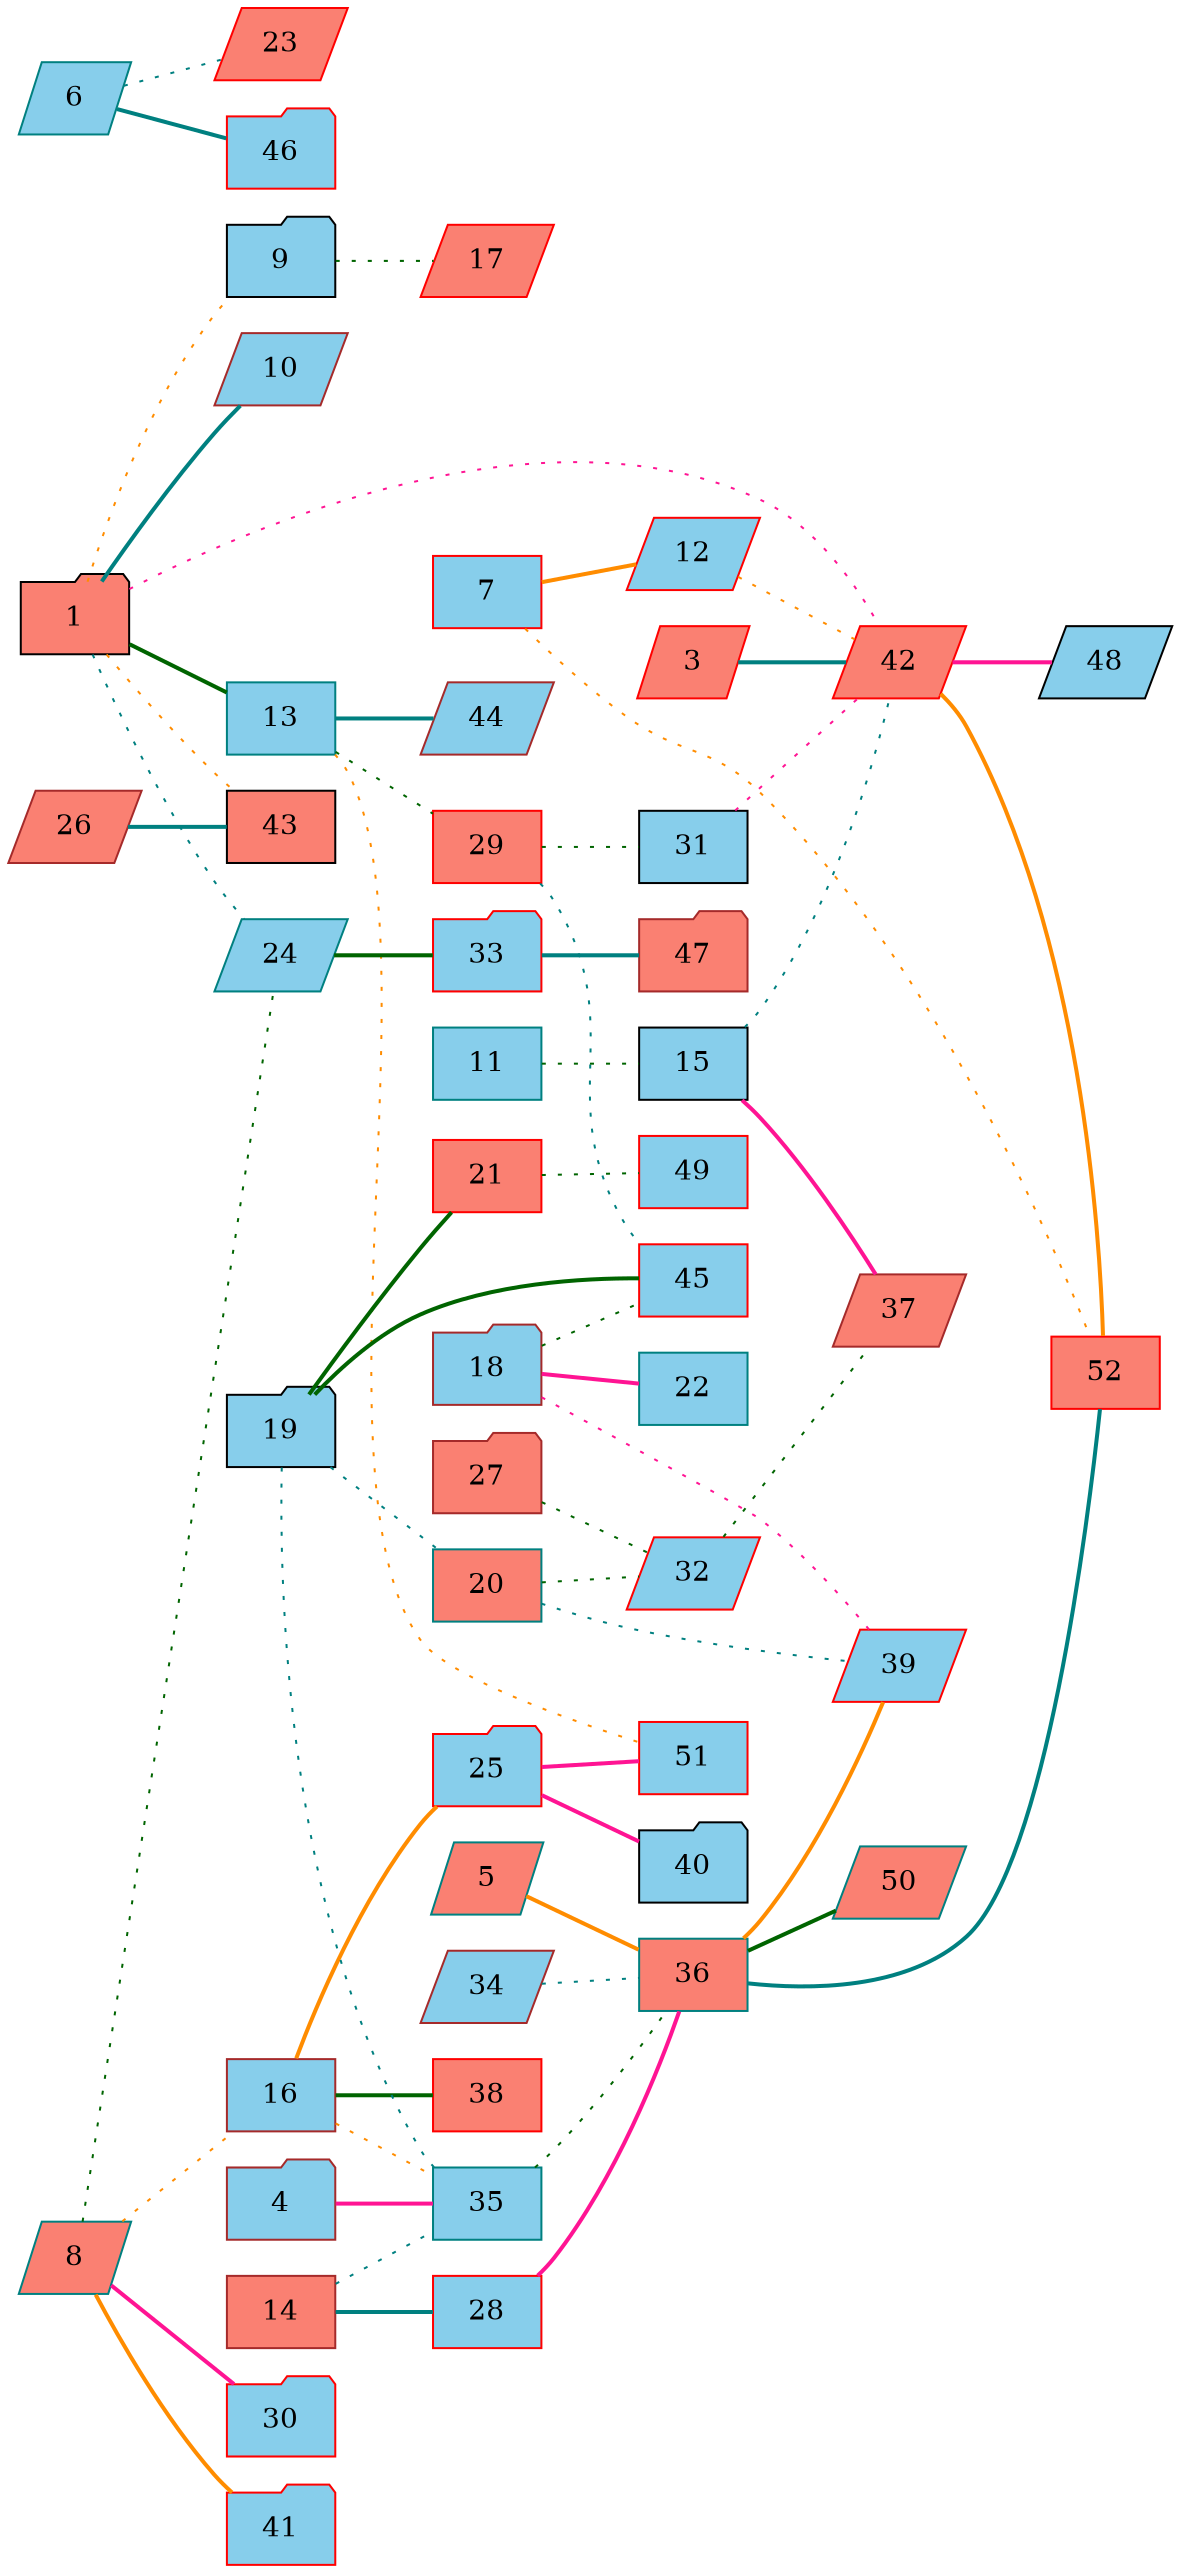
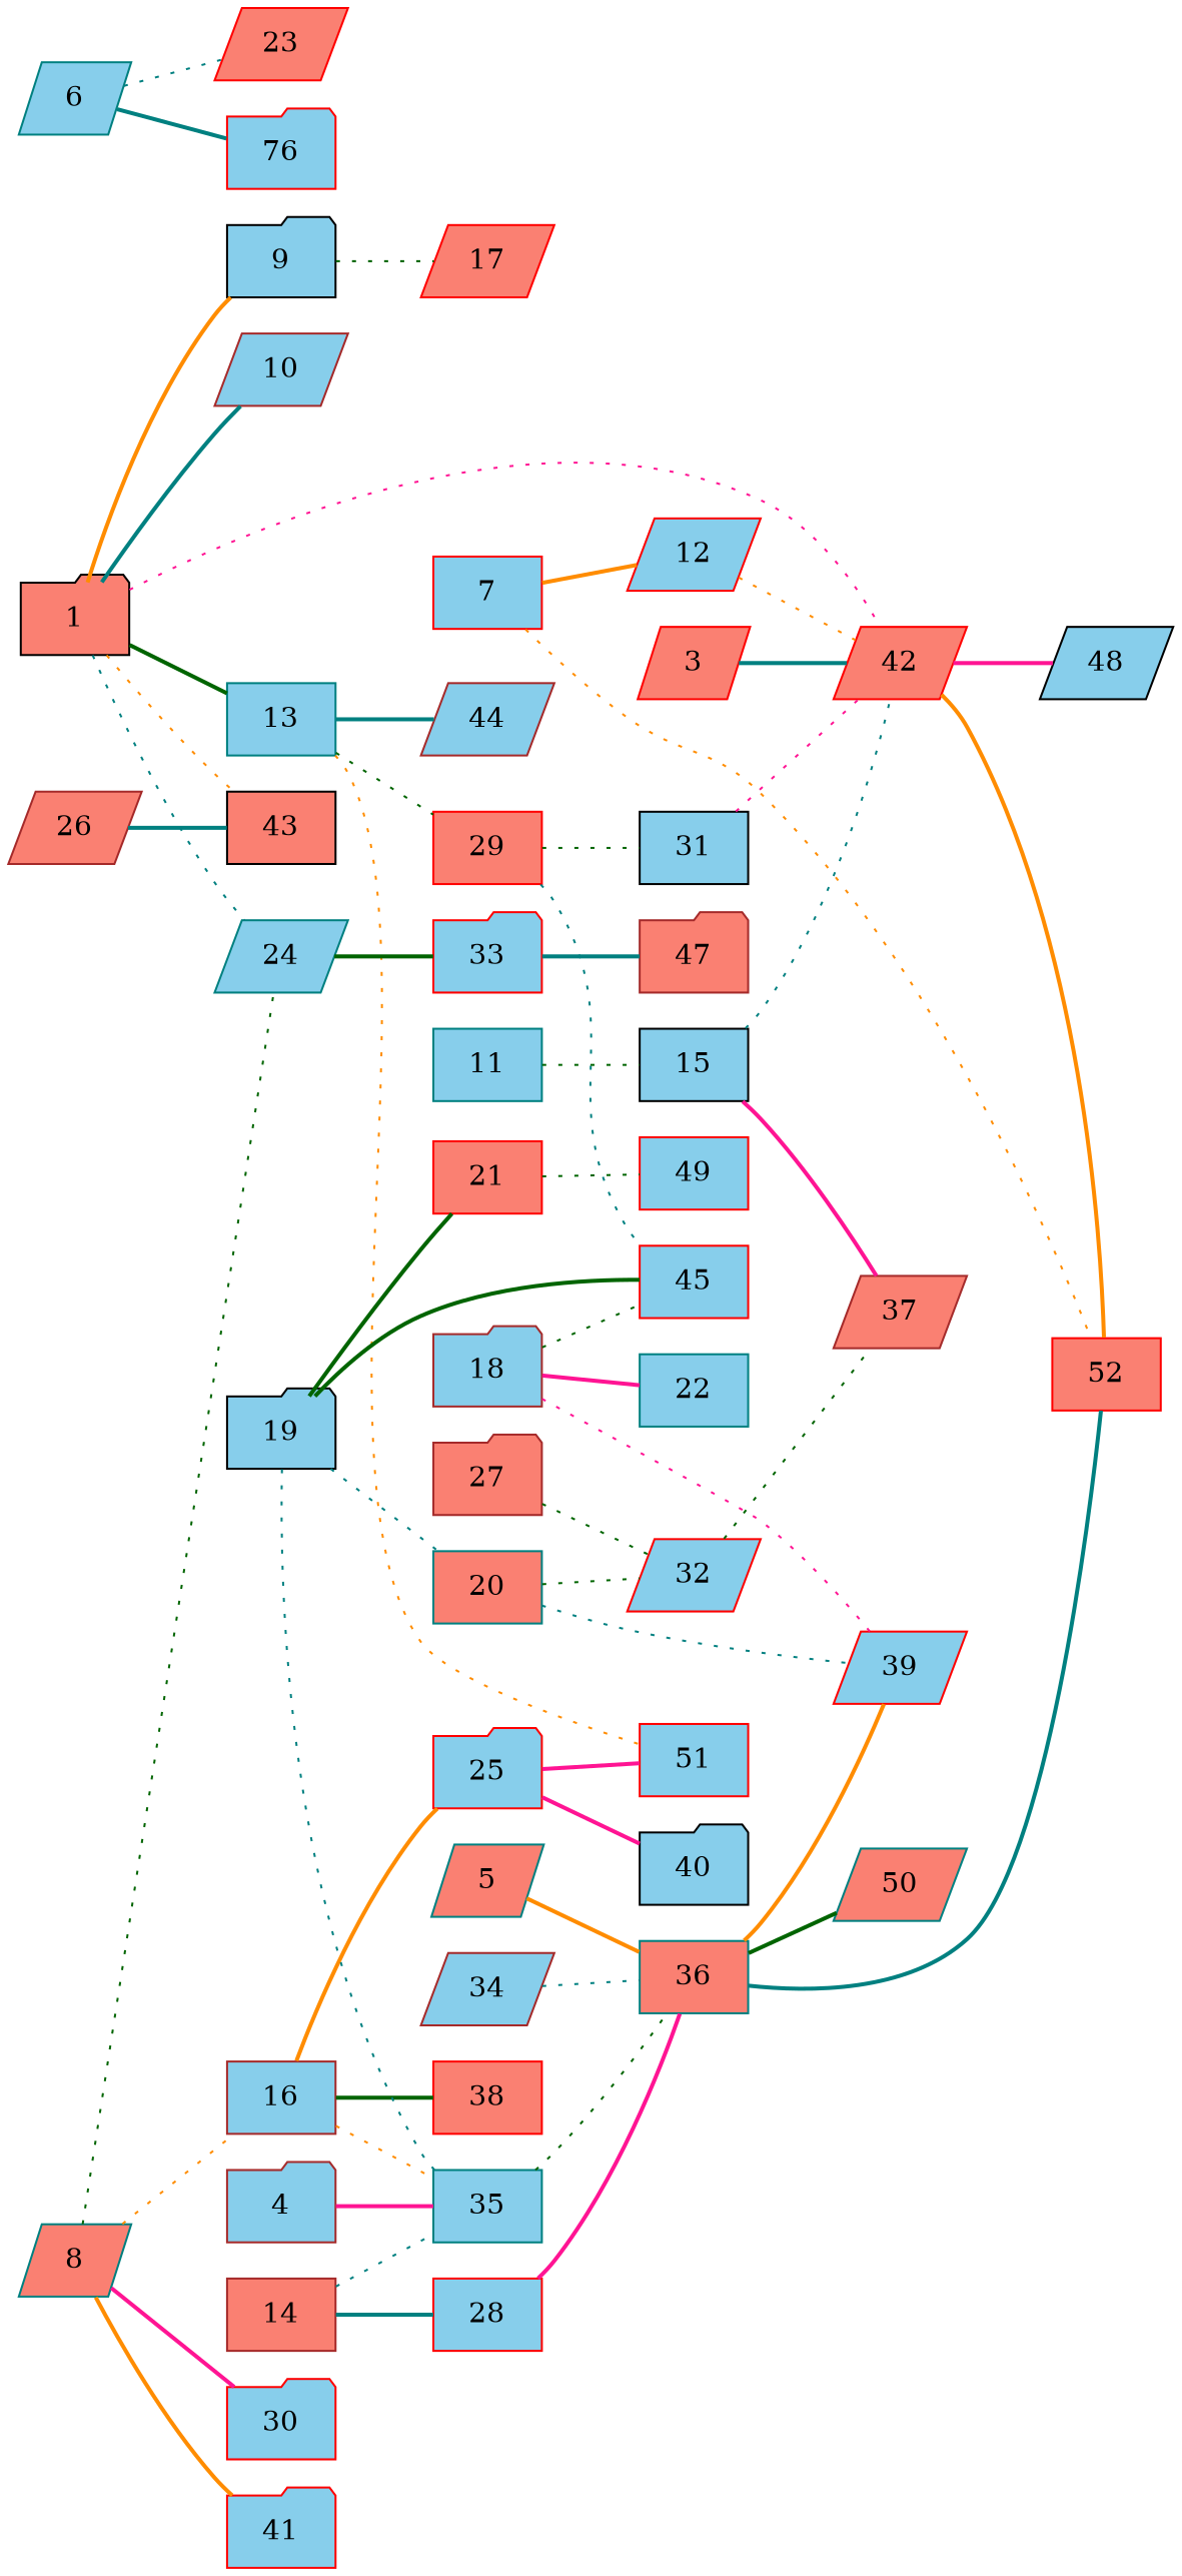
  graph {
    rankdir=LR
    node [color=red fillcolor=skyblue shape=box style=filled]
    edge [color=teal style=bold weight=1.0]
    1 [color=black fillcolor=salmon shape=folder]
    9 [color=black shape=folder]
    10 [color=brown shape=parallelogram]
    13 [color=teal]
    24 [color=teal shape=parallelogram]
    42 [fillcolor=salmon shape=parallelogram]
    43 [color=black fillcolor=salmon]
    17 [fillcolor=salmon shape=parallelogram]
    51
    29 [fillcolor=salmon]
    44 [color=brown shape=parallelogram]
    33 [shape=folder]
    52 [fillcolor=salmon]
    48 [color=black shape=parallelogram]
    6 [color=teal shape=parallelogram]
    23 [fillcolor=salmon shape=parallelogram]
-   46 [shape=folder]
+   46 [shape=folder label=76]
    3 [fillcolor=salmon shape=parallelogram]
    4 [color=brown shape=folder]
    35 [color=teal]
    36 [color=teal fillcolor=salmon]
    5 [color=teal fillcolor=salmon shape=parallelogram]
    39 [shape=parallelogram]
    50 [color=teal fillcolor=salmon shape=parallelogram]
    12 [shape=parallelogram]
    7
    8 [color=teal fillcolor=salmon shape=parallelogram]
    16 [color=brown]
    30 [shape=folder]
    41 [shape=folder]
    25 [shape=folder]
    38 [fillcolor=salmon]
    11 [color=teal]
    15 [color=black]
    37 [color=brown fillcolor=salmon shape=parallelogram]
    45
    31 [color=black]
    14 [color=brown fillcolor=salmon]
    28
    40 [color=black shape=folder]
    18 [color=brown shape=folder]
    22 [color=teal]
    19 [color=black shape=folder]
    20 [color=teal fillcolor=salmon]
    21 [fillcolor=salmon]
    32 [shape=parallelogram]
    49
    47 [color=brown fillcolor=salmon shape=folder]
    26 [color=brown fillcolor=salmon shape=parallelogram]
    27 [color=brown fillcolor=salmon shape=folder]
    34 [color=brown shape=parallelogram]
-   1 -- 9 [color=darkorange style=dotted]
+   1 -- 9 [color=darkorange]
    1 -- 10
    1 -- 13 [color=darkgreen]
    1 -- 24 [style=dotted]
    1 -- 42 [color=deeppink style=dotted]
    1 -- 43 [color=darkorange style=dotted]
    9 -- 17 [color=darkgreen style=dotted]
    13 -- 51 [color=darkorange style=dotted]
    13 -- 29 [color=darkgreen style=dotted]
    13 -- 44
    24 -- 33 [color=darkgreen]
    42 -- 52 [color=darkorange]
    42 -- 48 [color=deeppink]
    29 -- 45 [style=dotted]
    29 -- 31 [color=darkgreen style=dotted]
    33 -- 47
    6 -- 23 [style=dotted]
    6 -- 46
    3 -- 42
    4 -- 35 [color=deeppink]
    35 -- 36 [color=darkgreen style=dotted]
    36 -- 52 [weight=2.0]
    36 -- 39 [color=darkorange]
    36 -- 50 [color=darkgreen]
    5 -- 36 [color=darkorange weight=2.0]
    12 -- 42 [color=darkorange style=dotted]
    7 -- 52 [color=darkorange style=dotted]
    7 -- 12 [color=darkorange]
    8 -- 24 [color=darkgreen style=dotted]
    8 -- 16 [color=darkorange style=dotted]
    8 -- 30 [color=deeppink]
    8 -- 41 [color=darkorange]
    16 -- 35 [color=darkorange style=dotted]
    16 -- 25 [color=darkorange]
    16 -- 38 [color=darkgreen]
    25 -- 51 [color=deeppink]
    25 -- 40 [color=deeppink]
    11 -- 15 [color=darkgreen style=dotted]
    15 -- 42 [style=dotted]
    15 -- 37 [color=deeppink]
    31 -- 42 [color=deeppink style=dotted]
    14 -- 35 [style=dotted]
    14 -- 28
    28 -- 36 [color=deeppink]
    18 -- 39 [color=deeppink style=dotted]
    18 -- 45 [color=darkgreen style=dotted]
    18 -- 22 [color=deeppink]
    19 -- 35 [style=dotted]
    19 -- 45 [color=darkgreen]
    19 -- 20 [style=dotted]
    19 -- 21 [color=darkgreen]
    20 -- 39 [style=dotted]
    20 -- 32 [color=darkgreen style=dotted]
    21 -- 49 [color=darkgreen style=dotted]
    32 -- 37 [color=darkgreen style=dotted]
    26 -- 43
    27 -- 32 [color=darkgreen style=dotted]
    34 -- 36 [style=dotted]
  }
